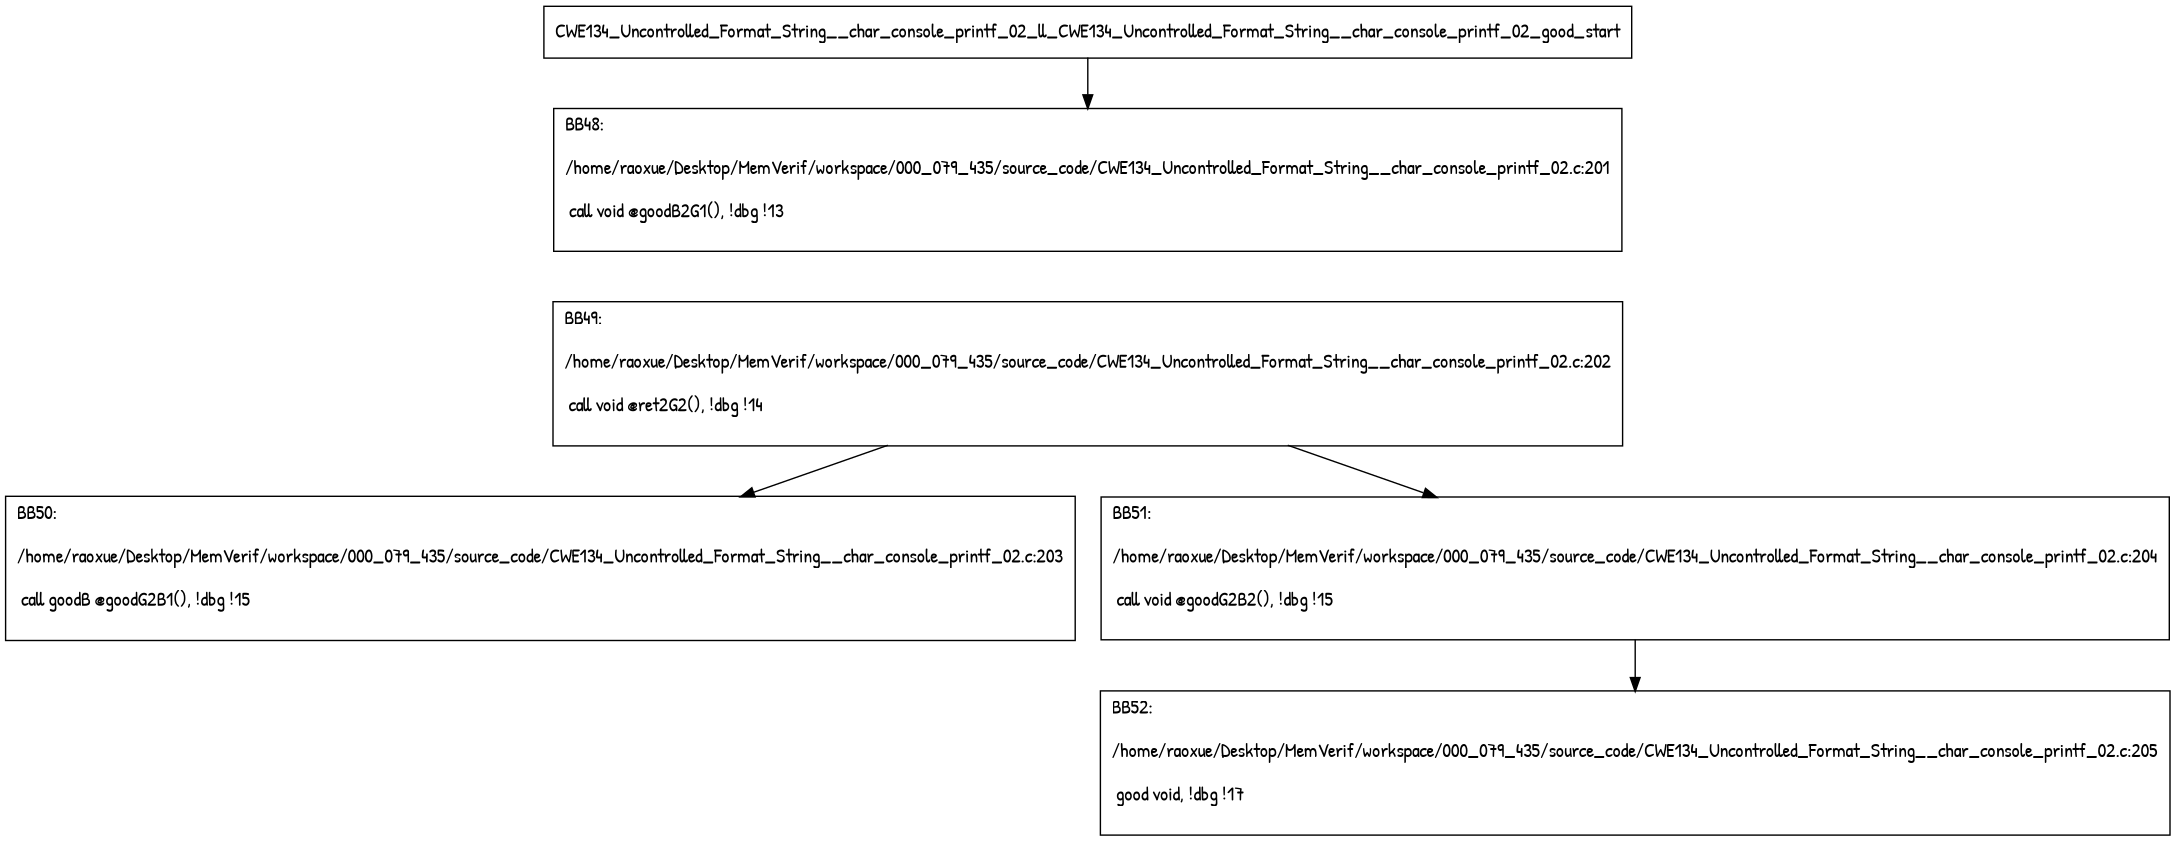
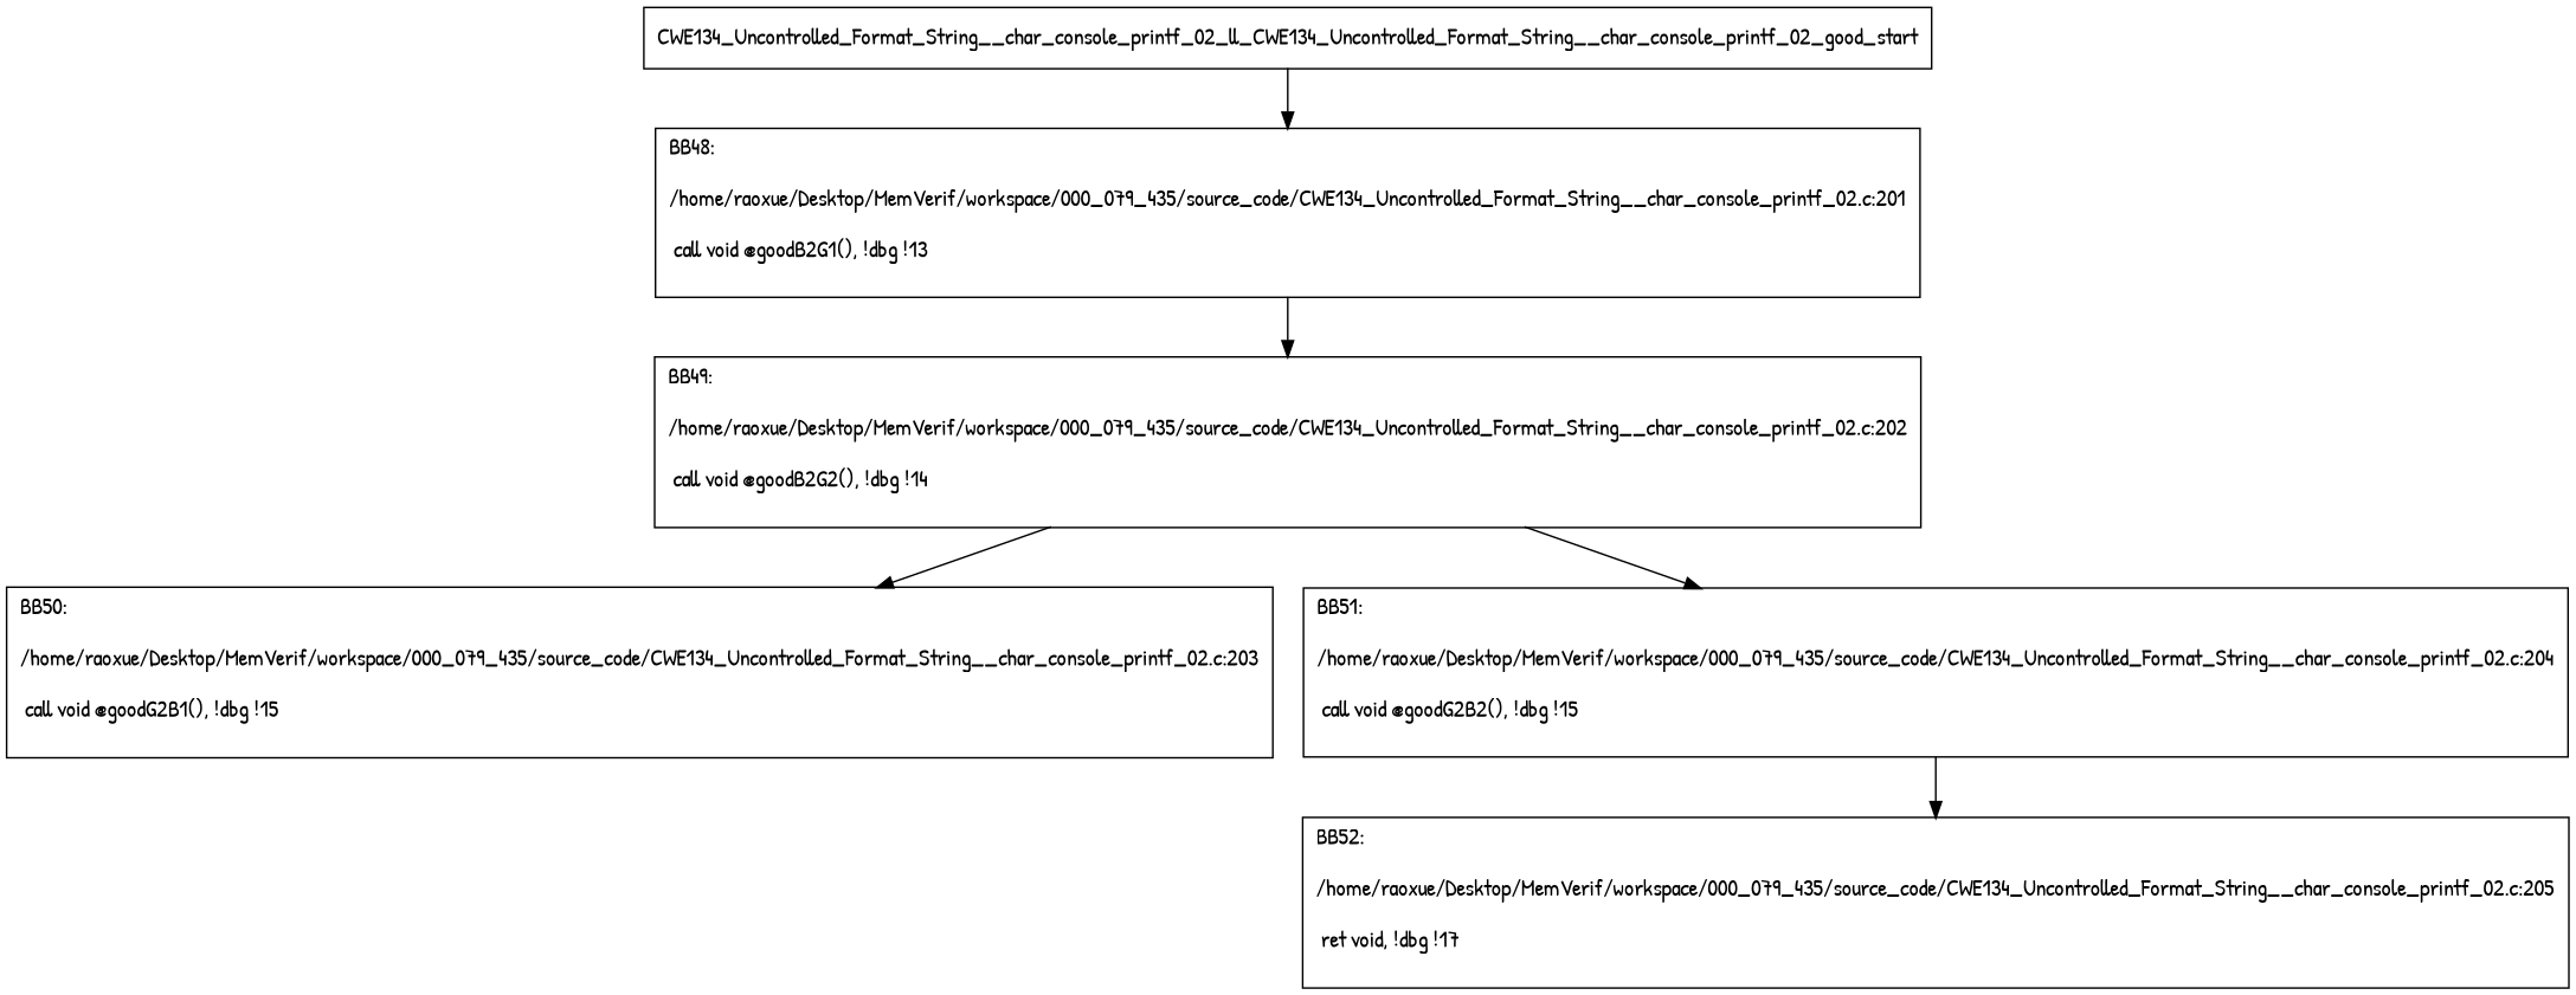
  digraph {
    fontname="Patrick Hand"
    node [fontname="Patrick Hand" shape=record]
    edge [fontname="Patrick Hand"]
    n1 [label="{CWE134_Uncontrolled_Format_String__char_console_printf_02_ll_CWE134_Uncontrolled_Format_String__char_console_printf_02_good_start}"]
    n2 [label="{BB48:\l\l/home/raoxue/Desktop/MemVerif/workspace/000_079_435/source_code/CWE134_Uncontrolled_Format_String__char_console_printf_02.c:201\l\n  call void @goodB2G1(), !dbg !13\l\n}"]
-   n3 [label="{BB49:\l\l/home/raoxue/Desktop/MemVerif/workspace/000_079_435/source_code/CWE134_Uncontrolled_Format_String__char_console_printf_02.c:202\l\n  call void @ret2G2(), !dbg !14\l\n}"]
-   n4 [label="{BB50:\l\l/home/raoxue/Desktop/MemVerif/workspace/000_079_435/source_code/CWE134_Uncontrolled_Format_String__char_console_printf_02.c:203\l\n  call goodB @goodG2B1(), !dbg !15\l\n}"]
+   n3 [label="{BB49:\l\l/home/raoxue/Desktop/MemVerif/workspace/000_079_435/source_code/CWE134_Uncontrolled_Format_String__char_console_printf_02.c:202\l\n  call void @goodB2G2(), !dbg !14\l\n}"]
+   n4 [label="{BB50:\l\l/home/raoxue/Desktop/MemVerif/workspace/000_079_435/source_code/CWE134_Uncontrolled_Format_String__char_console_printf_02.c:203\l\n  call void @goodG2B1(), !dbg !15\l\n}"]
    n5 [label="{BB51:\l\l/home/raoxue/Desktop/MemVerif/workspace/000_079_435/source_code/CWE134_Uncontrolled_Format_String__char_console_printf_02.c:204\l\n  call void @goodG2B2(), !dbg !15\l\n}"]
-   n6 [label="{BB52:\l\l/home/raoxue/Desktop/MemVerif/workspace/000_079_435/source_code/CWE134_Uncontrolled_Format_String__char_console_printf_02.c:205\l\n  good void, !dbg !17\l\n}"]
+   n6 [label="{BB52:\l\l/home/raoxue/Desktop/MemVerif/workspace/000_079_435/source_code/CWE134_Uncontrolled_Format_String__char_console_printf_02.c:205\l\n  ret void, !dbg !17\l\n}"]
    n1 -> n2
+   n2 -> n3
    n3 -> n4
    n3 -> n5
    n5 -> n6
  }
